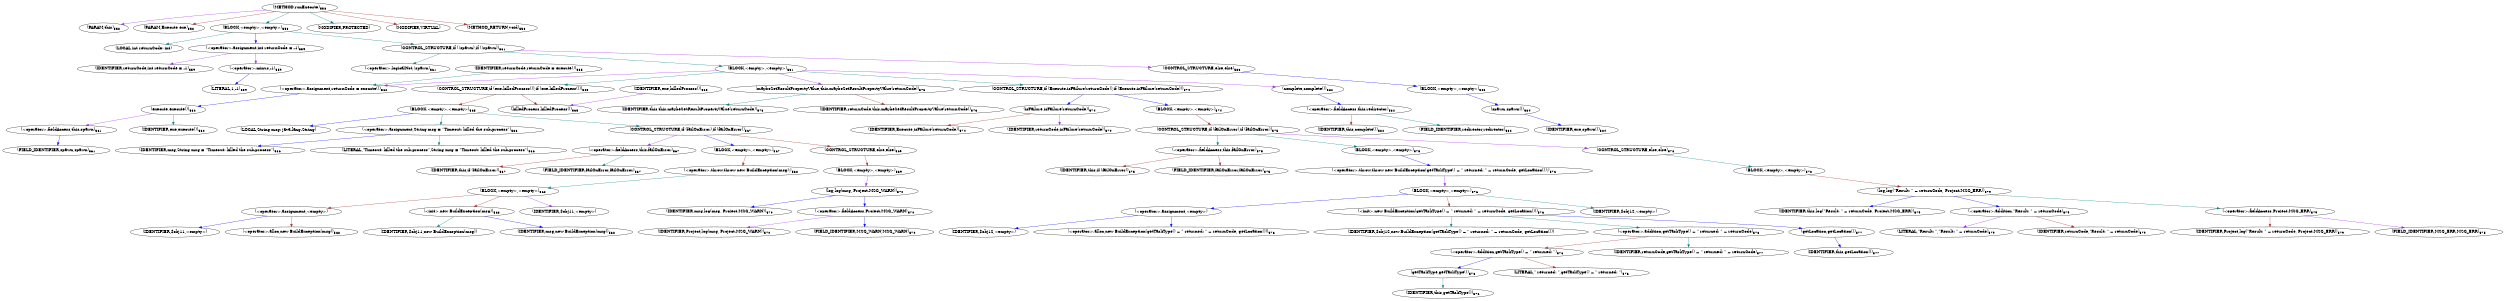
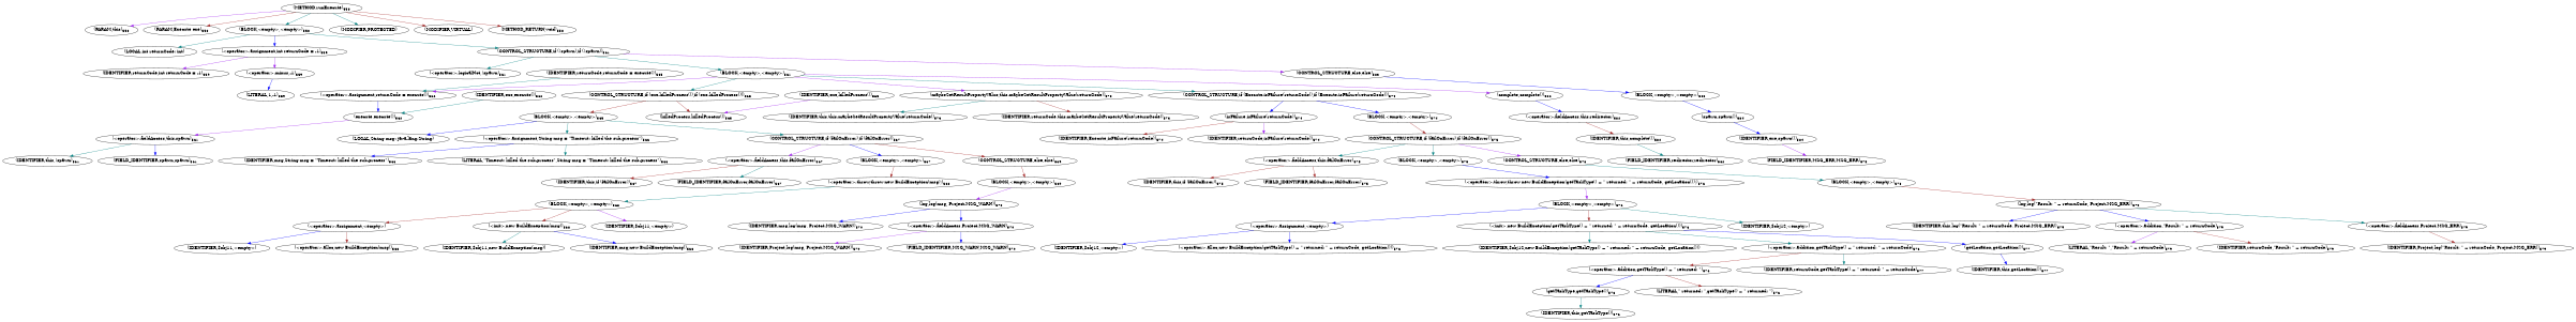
  digraph {
    edge [color=teal]
    n1 [label=<(METHOD,runExecute)<SUB>558</SUB>>]
    n2 [label=<(PARAM,this)<SUB>558</SUB>>]
    n3 [label=<(PARAM,Execute exe)<SUB>558</SUB>>]
    n4 [label=<(BLOCK,&lt;empty&gt;,&lt;empty&gt;)<SUB>558</SUB>>]
    n5 [label=<(MODIFIER,PROTECTED)>]
    n6 [label=<(MODIFIER,VIRTUAL)>]
    n7 [label=<(METHOD_RETURN,void)<SUB>558</SUB>>]
    n8 [label=<(LOCAL,int returnCode: int)>]
    n9 [label=<(&lt;operator&gt;.assignment,int returnCode = -1)<SUB>559</SUB>>]
    n10 [label=<(CONTROL_STRUCTURE,if (!spawn),if (!spawn))<SUB>561</SUB>>]
    n11 [label=<(IDENTIFIER,returnCode,int returnCode = -1)<SUB>559</SUB>>]
    n12 [label=<(&lt;operator&gt;.minus,-1)<SUB>559</SUB>>]
    n13 [label=<(&lt;operator&gt;.logicalNot,!spawn)<SUB>561</SUB>>]
    n14 [label=<(BLOCK,&lt;empty&gt;,&lt;empty&gt;)<SUB>561</SUB>>]
    n15 [label=<(CONTROL_STRUCTURE,else,else)<SUB>583</SUB>>]
    n16 [label=<(LITERAL,1,-1)<SUB>559</SUB>>]
    n17 [label=<(&lt;operator&gt;.assignment,returnCode = execute())<SUB>562</SUB>>]
    n18 [label=<(CONTROL_STRUCTURE,if (exe.killedProcess()),if (exe.killedProcess()))<SUB>565</SUB>>]
    n19 [label=<(maybeSetResultPropertyValue,this.maybeSetResultPropertyValue(returnCode))<SUB>573</SUB>>]
    n20 [label=<(CONTROL_STRUCTURE,if (Execute.isFailure(returnCode)),if (Execute.isFailure(returnCode)))<SUB>574</SUB>>]
    n21 [label=<(complete,complete())<SUB>582</SUB>>]
    n22 [label=<(BLOCK,&lt;empty&gt;,&lt;empty&gt;)<SUB>583</SUB>>]
    n23 [label=<(&lt;operator&gt;.fieldAccess,this.spawn)<SUB>561</SUB>>]
+   n24 [label=<(IDENTIFIER,this,!spawn)<SUB>561</SUB>>]
    n25 [label=<(FIELD_IDENTIFIER,spawn,spawn)<SUB>561</SUB>>]
    n26 [label=<(execute,execute())<SUB>562</SUB>>]
    n27 [label=<(killedProcess,killedProcess())<SUB>565</SUB>>]
    n28 [label=<(BLOCK,&lt;empty&gt;,&lt;empty&gt;)<SUB>565</SUB>>]
    n29 [label=<(IDENTIFIER,this,this.maybeSetResultPropertyValue(returnCode))<SUB>573</SUB>>]
    n30 [label=<(IDENTIFIER,returnCode,this.maybeSetResultPropertyValue(returnCode))<SUB>573</SUB>>]
    n31 [label=<(isFailure,isFailure(returnCode))<SUB>574</SUB>>]
    n32 [label=<(BLOCK,&lt;empty&gt;,&lt;empty&gt;)<SUB>574</SUB>>]
    n33 [label=<(&lt;operator&gt;.fieldAccess,this.redirector)<SUB>582</SUB>>]
    n34 [label=<(IDENTIFIER,returnCode,returnCode = execute())<SUB>565</SUB>>]
    n35 [label=<(IDENTIFIER,exe,execute())<SUB>562</SUB>>]
    n36 [label=<(LOCAL,String msg: java.lang.String)>]
    n37 [label=<(&lt;operator&gt;.assignment,String msg = &quot;Timeout: killed the sub-process&quot;)<SUB>566</SUB>>]
    n38 [label=<(CONTROL_STRUCTURE,if (failOnError),if (failOnError))<SUB>567</SUB>>]
    n39 [label=<(IDENTIFIER,exe,killedProcess())<SUB>565</SUB>>]
    n40 [label=<(IDENTIFIER,msg,String msg = &quot;Timeout: killed the sub-process&quot;)<SUB>566</SUB>>]
    n41 [label=<(LITERAL,&quot;Timeout: killed the sub-process&quot;,String msg = &quot;Timeout: killed the sub-process&quot;)<SUB>566</SUB>>]
    n42 [label=<(&lt;operator&gt;.fieldAccess,this.failOnError)<SUB>567</SUB>>]
    n43 [label=<(BLOCK,&lt;empty&gt;,&lt;empty&gt;)<SUB>567</SUB>>]
    n44 [label=<(CONTROL_STRUCTURE,else,else)<SUB>569</SUB>>]
    n45 [label=<(IDENTIFIER,this,if (failOnError))<SUB>567</SUB>>]
    n46 [label=<(FIELD_IDENTIFIER,failOnError,failOnError)<SUB>567</SUB>>]
    n47 [label=<(&lt;operator&gt;.throw,throw new BuildException(msg);)<SUB>568</SUB>>]
    n48 [label=<(BLOCK,&lt;empty&gt;,&lt;empty&gt;)<SUB>569</SUB>>]
    n49 [label=<(BLOCK,&lt;empty&gt;,&lt;empty&gt;)<SUB>568</SUB>>]
    n50 [label=<(&lt;operator&gt;.assignment,&lt;empty&gt;)>]
    n51 [label=<(&lt;init&gt;,new BuildException(msg))<SUB>568</SUB>>]
    n52 [label=<(IDENTIFIER,$obj11,&lt;empty&gt;)>]
    n53 [label=<(IDENTIFIER,$obj11,&lt;empty&gt;)>]
    n54 [label=<(&lt;operator&gt;.alloc,new BuildException(msg))<SUB>568</SUB>>]
    n55 [label=<(IDENTIFIER,$obj11,new BuildException(msg))>]
    n56 [label=<(IDENTIFIER,msg,new BuildException(msg))<SUB>568</SUB>>]
    n57 [label=<(log,log(msg, Project.MSG_WARN))<SUB>570</SUB>>]
    n58 [label=<(IDENTIFIER,msg,log(msg, Project.MSG_WARN))<SUB>570</SUB>>]
    n59 [label=<(&lt;operator&gt;.fieldAccess,Project.MSG_WARN)<SUB>570</SUB>>]
    n60 [label=<(IDENTIFIER,Project,log(msg, Project.MSG_WARN))<SUB>570</SUB>>]
    n61 [label=<(FIELD_IDENTIFIER,MSG_WARN,MSG_WARN)<SUB>570</SUB>>]
    n62 [label=<(IDENTIFIER,Execute,isFailure(returnCode))<SUB>574</SUB>>]
    n63 [label=<(IDENTIFIER,returnCode,isFailure(returnCode))<SUB>574</SUB>>]
    n64 [label=<(CONTROL_STRUCTURE,if (failOnError),if (failOnError))<SUB>575</SUB>>]
    n65 [label=<(&lt;operator&gt;.fieldAccess,this.failOnError)<SUB>575</SUB>>]
    n66 [label=<(BLOCK,&lt;empty&gt;,&lt;empty&gt;)<SUB>575</SUB>>]
    n67 [label=<(CONTROL_STRUCTURE,else,else)<SUB>578</SUB>>]
    n68 [label=<(IDENTIFIER,this,if (failOnError))<SUB>575</SUB>>]
    n69 [label=<(FIELD_IDENTIFIER,failOnError,failOnError)<SUB>575</SUB>>]
    n70 [label=<(&lt;operator&gt;.throw,throw new BuildException(getTaskType() + &quot; returned: &quot; + returnCode, getLocation());)<SUB>576</SUB>>]
    n71 [label=<(BLOCK,&lt;empty&gt;,&lt;empty&gt;)<SUB>578</SUB>>]
    n72 [label=<(BLOCK,&lt;empty&gt;,&lt;empty&gt;)<SUB>576</SUB>>]
    n73 [label=<(&lt;operator&gt;.assignment,&lt;empty&gt;)>]
    n74 [label=<(&lt;init&gt;,new BuildException(getTaskType() + &quot; returned: &quot; + returnCode, getLocation()))<SUB>576</SUB>>]
    n75 [label=<(IDENTIFIER,$obj12,&lt;empty&gt;)>]
    n76 [label=<(IDENTIFIER,$obj12,&lt;empty&gt;)>]
    n77 [label=<(&lt;operator&gt;.alloc,new BuildException(getTaskType() + &quot; returned: &quot; + returnCode, getLocation()))<SUB>576</SUB>>]
    n78 [label=<(IDENTIFIER,$obj12,new BuildException(getTaskType() + &quot; returned: &quot; + returnCode, getLocation()))>]
    n79 [label=<(&lt;operator&gt;.addition,getTaskType() + &quot; returned: &quot; + returnCode)<SUB>576</SUB>>]
    n80 [label=<(getLocation,getLocation())<SUB>577</SUB>>]
    n81 [label=<(&lt;operator&gt;.addition,getTaskType() + &quot; returned: &quot;)<SUB>576</SUB>>]
    n82 [label=<(IDENTIFIER,returnCode,getTaskType() + &quot; returned: &quot; + returnCode)<SUB>577</SUB>>]
    n83 [label=<(IDENTIFIER,this,getLocation())<SUB>577</SUB>>]
    n84 [label=<(getTaskType,getTaskType())<SUB>576</SUB>>]
    n85 [label=<(LITERAL,&quot; returned: &quot;,getTaskType() + &quot; returned: &quot;)<SUB>576</SUB>>]
    n86 [label=<(IDENTIFIER,this,getTaskType())<SUB>576</SUB>>]
    n87 [label=<(log,log(&quot;Result: &quot; + returnCode, Project.MSG_ERR))<SUB>579</SUB>>]
    n88 [label=<(IDENTIFIER,this,log(&quot;Result: &quot; + returnCode, Project.MSG_ERR))<SUB>579</SUB>>]
    n89 [label=<(&lt;operator&gt;.addition,&quot;Result: &quot; + returnCode)<SUB>579</SUB>>]
    n90 [label=<(&lt;operator&gt;.fieldAccess,Project.MSG_ERR)<SUB>579</SUB>>]
    n91 [label=<(LITERAL,&quot;Result: &quot;,&quot;Result: &quot; + returnCode)<SUB>579</SUB>>]
    n92 [label=<(IDENTIFIER,returnCode,&quot;Result: &quot; + returnCode)<SUB>579</SUB>>]
    n93 [label=<(IDENTIFIER,Project,log(&quot;Result: &quot; + returnCode, Project.MSG_ERR))<SUB>579</SUB>>]
    n94 [label=<(FIELD_IDENTIFIER,MSG_ERR,MSG_ERR)<SUB>575</SUB>>]
    n95 [label=<(IDENTIFIER,this,complete())<SUB>582</SUB>>]
    n96 [label=<(FIELD_IDENTIFIER,redirector,redirector)<SUB>582</SUB>>]
    n97 [label=<(spawn,spawn())<SUB>584</SUB>>]
    n98 [label=<(IDENTIFIER,exe,spawn())<SUB>584</SUB>>]
    n1 -> n2 [color=purple]
    n1 -> n3 [color=brown]
    n1 -> n4
    n1 -> n5
    n1 -> n6 [color=brown]
    n1 -> n7 [color=brown]
    n4 -> n8
    n4 -> n9 [color=blue]
    n4 -> n10
    n9 -> n11 [color=purple]
    n9 -> n12 [color=purple]
    n10 -> n13
    n10 -> n14
    n10 -> n15 [color=purple]
    n12 -> n16 [color=blue]
    n14 -> n17 [color=purple]
    n14 -> n18
    n14 -> n19 [color=purple]
    n14 -> n20
    n14 -> n21 [color=purple]
    n15 -> n22 [color=blue]
    n17 -> n26 [color=blue]
    n18 -> n27 [color=brown]
    n18 -> n28 [color=brown]
    n19 -> n29
    n19 -> n30 [color=brown]
    n20 -> n31 [color=blue]
    n20 -> n32 [color=blue]
    n21 -> n33 [color=blue]
    n22 -> n97 [color=blue]
+   n23 -> n24
    n23 -> n25 [color=blue]
    n26 -> n23 [color=purple]
-   n26 -> n35
+   n35 -> n26
    n28 -> n36 [color=blue]
    n28 -> n37
    n28 -> n38
    n31 -> n62 [color=brown]
    n31 -> n63 [color=purple]
    n32 -> n64 [color=brown]
    n33 -> n95 [color=brown]
-   n33 -> n96
+   n95 -> n96
    n34 -> n17
    n37 -> n40 [color=blue]
    n37 -> n41
    n38 -> n42 [color=purple]
    n38 -> n43 [color=blue]
    n38 -> n44 [color=brown]
    n39 -> n27 [color=purple]
    n42 -> n45 [color=brown]
    n42 -> n46
    n43 -> n47 [color=brown]
    n44 -> n48 [color=brown]
    n47 -> n49
    n48 -> n57 [color=purple]
    n49 -> n50 [color=brown]
    n49 -> n51 [color=brown]
    n49 -> n52 [color=purple]
    n50 -> n53 [color=blue]
    n50 -> n54 [color=brown]
    n51 -> n55
    n51 -> n56 [color=blue]
    n57 -> n58 [color=blue]
    n57 -> n59 [color=blue]
    n59 -> n60 [color=purple]
    n59 -> n61 [color=blue]
    n64 -> n65
    n64 -> n66
    n64 -> n67 [color=purple]
    n65 -> n68 [color=brown]
    n65 -> n69 [color=brown]
    n66 -> n70 [color=blue]
    n67 -> n71
    n70 -> n72 [color=purple]
    n71 -> n87 [color=brown]
    n72 -> n73 [color=blue]
    n72 -> n74 [color=brown]
    n72 -> n75
    n73 -> n76 [color=blue]
    n73 -> n77 [color=blue]
    n74 -> n78
    n74 -> n79
    n74 -> n80 [color=blue]
    n79 -> n81 [color=brown]
    n79 -> n82
    n80 -> n83 [color=blue]
    n81 -> n84 [color=blue]
    n81 -> n85 [color=brown]
    n84 -> n86
    n87 -> n88 [color=blue]
    n87 -> n89 [color=blue]
    n87 -> n90
    n89 -> n91 [color=purple]
    n89 -> n92 [color=brown]
    n90 -> n93 [color=brown]
-   n90 -> n94 [color=purple]
+   n98 -> n94 [color=purple]
    n97 -> n98 [color=blue]
  }
